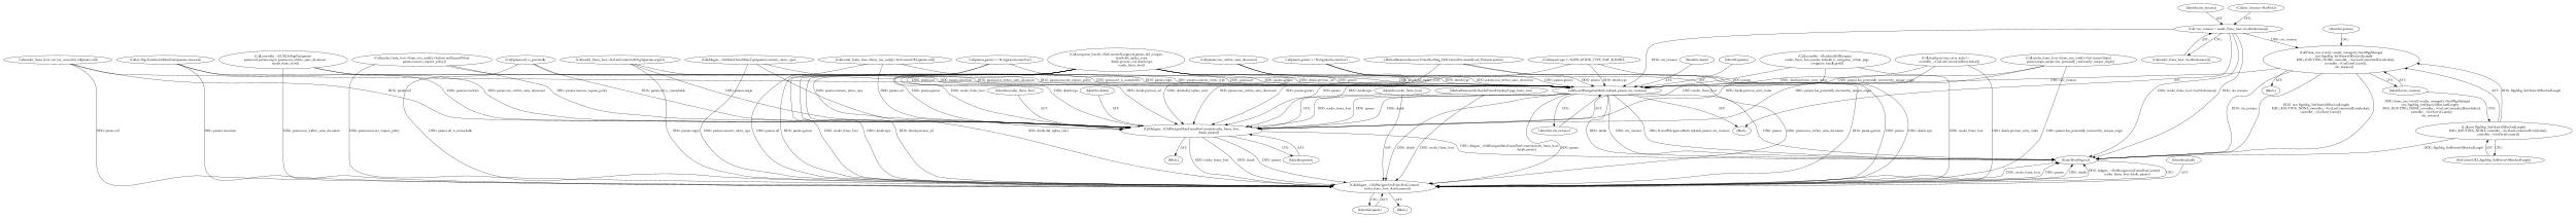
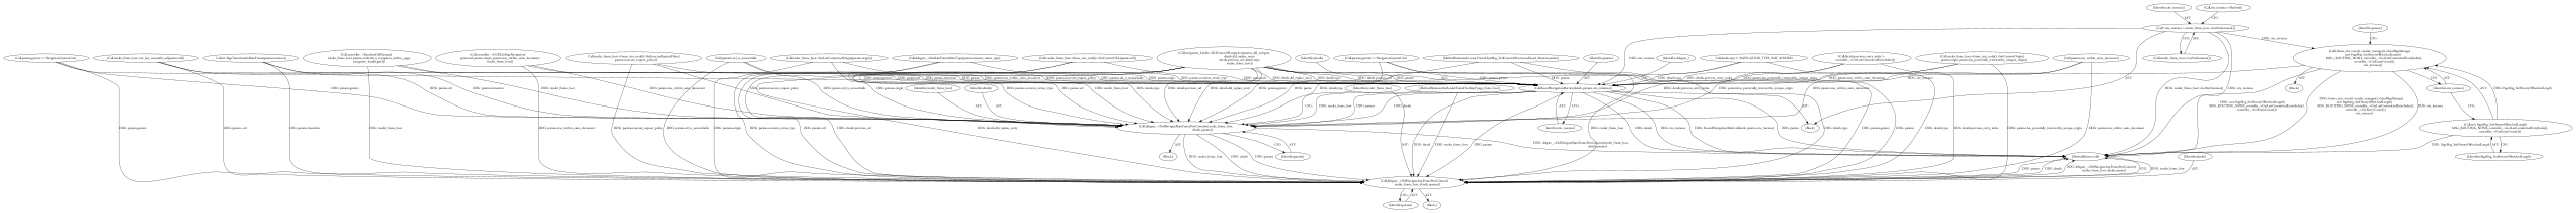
  digraph {
    fontname="EB Garamond"
    node [fontname="EB Garamond"]
    edge [fontname="EB Garamond"]
    n1 [label="(Call,frame_tree->root()->render_manager()->SendPageMessage(\n        new PageMsg_SetHistoryOffsetAndLength(\n            MSG_ROUTING_NONE, controller_->GetLastCommittedEntryIndex(),\n            controller_->GetEntryCount()),\n        site_instance))"]
    n2 [label="(Call,RecordNavigationMetrics(details, params, site_instance))"]
-   n3 [label="(FrameHostMsg,void)"]
+   n3 [label="(MethodReturn,void)"]
    n4 [label="(Block,)"]
    n5 [label="(Identifier,site_instance)"]
    n6 [label="(Block,)"]
    n7 [label="(Call,delegate_->DidNavigateMainFramePostCommit(render_frame_host,\n                                                details, params))"]
    n8 [label="(Call,delegate_->DidNavigateAnyFramePostCommit(\n        render_frame_host, details, params))"]
    n9 [label="(Identifier,site_instance)"]
    n10 [label="(Call,new PageMsg_SetHistoryOffsetAndLength(\n            MSG_ROUTING_NONE, controller_->GetLastCommittedEntryIndex(),\n            controller_->GetEntryCount()))"]
-   n11 [label="(SetCurrentURL,PageMsg_SetHistoryOffsetAndLength)"]
+   n11 [label="(Identifier,PageMsg_SetHistoryOffsetAndLength)"]
    n12 [label="(Call,* site_instance = render_frame_host->GetSiteInstance())"]
    n13 [label="(Call,render_frame_host->GetSiteInstance())"]
    n14 [label="(Identifier,params)"]
    n15 [label="(Block,)"]
    n16 [label="(Identifier,params)"]
    n17 [label="(Block,)"]
    n18 [label="(Call,render_frame_host->SetLastCommittedOrigin(params.origin))"]
    n19 [label="(Call,delegate_->SetMainFrameMimeType(params.contents_mime_type))"]
    n20 [label="(Call,render_frame_host->frame_tree_node()->SetCurrentURL(params.url))"]
    n21 [label="(Call,params.gesture == NavigationGestureUser)"]
    n22 [label="(Identifier,params)"]
    n23 [label="(Call,render_frame_host->set_last_successful_url(params.url))"]
    n24 [label="(Call,ui::PageTransitionIsMainFrame(params.instance))"]
    n25 [label="(Identifier,render_frame_host)"]
    n26 [label="(Call,controller_->IsURLInPageNavigation(\n      params.url, params.origin, params.was_within_same_document,\n      render_frame_host))"]
    n27 [label="(Call,render_frame_host->frame_tree_node()->SetInsecureRequestPolicy(\n      params.insecure_request_policy))"]
-   n28 [label="(Call,!params.url_is_potentially)"]
+   n28 [label="(Call,!params.url_is_unreachable)"]
    n29 [label="(Identifier,details)"]
    n30 [label="(Call,navigation_handle->DidCommitNavigation(params, did_navigate,\n                                           details.did_replace_entry,\n                                           details.previous_url, details.type,\n                                           render_frame_host))"]
    n31 [label="(Call,params.gesture == NavigationGestureUser)"]
    n32 [label="(MethodParameterIn,const FrameHostMsg_DidCommitProvisionalLoad_Params& params)"]
    n33 [label="(Identifier,details)"]
    n34 [label="(Identifier,params)"]
    n35 [label="(Identifier,details)"]
-   n36 [label="(Call,request.type != NAVIGATION_TYPE_NAV_IGNORE)"]
+   n36 [label="(Call,details.type != NAVIGATION_TYPE_NAV_IGNORE)"]
    n37 [label="(Call,controller_->RendererDidNavigate(\n      render_frame_host, params, &details, is_navigation_within_page,\n      navigation_handle.get()))"]
    n38 [label="(Identifier,site_instance)"]
    n39 [label="(Call,details.previous_entry_index !=\n          controller_->GetLastCommittedEntryIndex())"]
    n40 [label="(Identifier,render_frame_host)"]
    n41 [label="(Call,render_frame_host->frame_tree_node()->SetCurrentOrigin(\n      params.origin, params.has_potentially_trustworthy_unique_origin))"]
    n42 [label="(Call,site_instance->HasSite())"]
+   n43 [label="(Identifier,delegate_)"]
    n44 [label="(Call,!params.was_within_same_document)"]
    n45 [label="(MethodParameterIn,RenderFrameHostImpl* page_frame_host)"]
    n1 -> n2 [label="DDG: site_instance"]
    n1 -> n3 [label="DDG: site_instance"]
    n1 -> n3 [label="DDG: new PageMsg_SetHistoryOffsetAndLength(\n            MSG_ROUTING_NONE, controller_->GetLastCommittedEntryIndex(),\n            controller_->GetEntryCount())"]
    n1 -> n3 [label="DDG: frame_tree->root()->render_manager()->SendPageMessage(\n        new PageMsg_SetHistoryOffsetAndLength(\n            MSG_ROUTING_NONE, controller_->GetLastCommittedEntryIndex(),\n            controller_->GetEntryCount()),\n        site_instance)"]
    n1 -> n4 [label="AST: "]
    n1 -> n5 [label="CFG: "]
    n2 -> n3 [label="DDG: details"]
    n2 -> n3 [label="DDG: site_instance"]
    n2 -> n3 [label="DDG: RecordNavigationMetrics(details, params, site_instance)"]
    n2 -> n3 [label="DDG: params"]
    n2 -> n6 [label="AST: "]
    n2 -> n7 [label="DDG: details"]
    n2 -> n7 [label="DDG: params"]
    n2 -> n8 [label="DDG: details"]
    n2 -> n8 [label="DDG: params"]
    n2 -> n9 [label="CFG: "]
    n3 -> n8 [label="CFG: "]
    n5 -> n1 [label="AST: "]
    n5 -> n10 [label="CFG: "]
    n7 -> n3 [label="DDG: delegate_->DidNavigateMainFramePostCommit(render_frame_host,\n                                                details, params)"]
    n7 -> n8 [label="DDG: render_frame_host"]
    n7 -> n8 [label="DDG: details"]
    n7 -> n8 [label="DDG: params"]
    n7 -> n14 [label="CFG: "]
    n7 -> n15 [label="AST: "]
    n8 -> n3 [label="DDG: render_frame_host"]
    n8 -> n3 [label="DDG: params"]
    n8 -> n3 [label="DDG: details"]
    n8 -> n3 [label="DDG: delegate_->DidNavigateAnyFramePostCommit(\n        render_frame_host, details, params)"]
    n8 -> n16 [label="CFG: "]
    n8 -> n17 [label="AST: "]
    n9 -> n2 [label="AST: "]
    n10 -> n1 [label="AST: "]
    n10 -> n1 [label="DDG: PageMsg_SetHistoryOffsetAndLength"]
    n10 -> n3 [label="DDG: PageMsg_SetHistoryOffsetAndLength"]
    n10 -> n11 [label="CFG: "]
    n11 -> n10 [label="AST: "]
    n12 -> n1 [label="DDG: site_instance"]
    n12 -> n2 [label="DDG: site_instance"]
    n12 -> n3 [label="DDG: render_frame_host->GetSiteInstance()"]
    n12 -> n3 [label="DDG: site_instance"]
    n12 -> n6 [label="AST: "]
    n12 -> n13 [label="CFG: "]
    n13 -> n12 [label="AST: "]
    n14 -> n7 [label="AST: "]
    n16 -> n8 [label="AST: "]
    n18 -> n2 [label="DDG: params.origin"]
    n18 -> n7 [label="DDG: params.origin"]
    n18 -> n8 [label="DDG: params.origin"]
    n19 -> n2 [label="DDG: params.contents_mime_type"]
    n19 -> n7 [label="DDG: params.contents_mime_type"]
    n19 -> n8 [label="DDG: params.contents_mime_type"]
    n20 -> n2 [label="DDG: params.url"]
    n20 -> n7 [label="DDG: params.url"]
    n20 -> n8 [label="DDG: params.url"]
    n21 -> n2 [label="DDG: params.gesture"]
    n21 -> n7 [label="DDG: params.gesture"]
    n21 -> n8 [label="DDG: params.gesture"]
    n22 -> n1 [label="CFG: "]
    n23 -> n2 [label="DDG: params.url"]
    n23 -> n7 [label="DDG: params.url"]
    n23 -> n8 [label="DDG: params.url"]
    n24 -> n2 [label="DDG: params.transition"]
    n24 -> n7 [label="DDG: params.transition"]
    n24 -> n8 [label="DDG: params.transition"]
    n25 -> n7 [label="AST: "]
    n26 -> n2 [label="DDG: params.was_within_same_document"]
    n26 -> n7 [label="DDG: params.was_within_same_document"]
    n26 -> n8 [label="DDG: params.was_within_same_document"]
    n27 -> n2 [label="DDG: params.insecure_request_policy"]
    n27 -> n7 [label="DDG: params.insecure_request_policy"]
    n27 -> n8 [label="DDG: params.insecure_request_policy"]
    n28 -> n2 [label="DDG: params.url_is_unreachable"]
    n28 -> n7 [label="DDG: params.url_is_unreachable"]
    n28 -> n8 [label="DDG: params.url_is_unreachable"]
    n29 -> n2 [label="AST: "]
    n30 -> n2 [label="DDG: details.did_replace_entry"]
    n30 -> n2 [label="DDG: details.type"]
    n30 -> n2 [label="DDG: details.previous_url"]
    n30 -> n2 [label="DDG: params"]
    n30 -> n7 [label="DDG: render_frame_host"]
    n30 -> n7 [label="DDG: details.type"]
    n30 -> n7 [label="DDG: details.previous_url"]
    n30 -> n7 [label="DDG: details.did_replace_entry"]
    n30 -> n8 [label="DDG: render_frame_host"]
    n30 -> n8 [label="DDG: details.type"]
    n30 -> n8 [label="DDG: details.previous_url"]
    n30 -> n8 [label="DDG: details.did_replace_entry"]
    n31 -> n2 [label="DDG: params.gesture"]
    n31 -> n7 [label="DDG: params.gesture"]
    n31 -> n8 [label="DDG: params.gesture"]
    n32 -> n2 [label="DDG: params"]
    n32 -> n7 [label="DDG: params"]
    n32 -> n8 [label="DDG: params"]
    n33 -> n7 [label="AST: "]
    n34 -> n2 [label="AST: "]
    n35 -> n8 [label="AST: "]
    n36 -> n2 [label="DDG: details.type"]
    n36 -> n7 [label="DDG: details.type"]
    n36 -> n8 [label="DDG: details.type"]
    n37 -> n2 [label="DDG: params"]
    n37 -> n7 [label="DDG: render_frame_host"]
    n37 -> n8 [label="DDG: render_frame_host"]
    n38 -> n12 [label="AST: "]
    n39 -> n2 [label="DDG: details.previous_entry_index"]
    n39 -> n7 [label="DDG: details.previous_entry_index"]
    n39 -> n8 [label="DDG: details.previous_entry_index"]
    n40 -> n7 [label="CFG: "]
    n40 -> n8 [label="AST: "]
    n41 -> n2 [label="DDG: params.has_potentially_trustworthy_unique_origin"]
    n41 -> n7 [label="DDG: params.has_potentially_trustworthy_unique_origin"]
    n41 -> n8 [label="DDG: params.has_potentially_trustworthy_unique_origin"]
    n42 -> n12 [label="CFG: "]
+   n43 -> n2 [label="CFG: "]
    n44 -> n2 [label="DDG: params.was_within_same_document"]
    n44 -> n7 [label="DDG: params.was_within_same_document"]
    n44 -> n8 [label="DDG: params.was_within_same_document"]
    n45 -> n7 [label="DDG: render_frame_host"]
    n45 -> n8 [label="DDG: render_frame_host"]
  }
